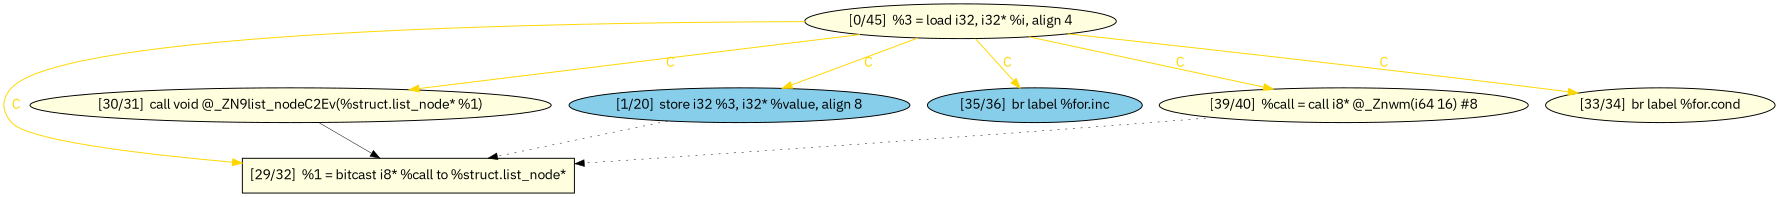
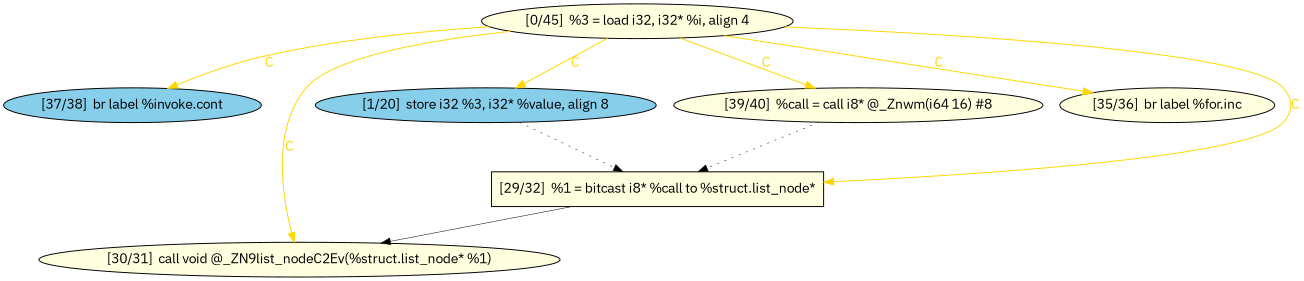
  digraph {
    fontname="IBM Plex Sans"
    node [fillcolor=lightyellow fontname="IBM Plex Sans" shape=ellipse style=filled]
    edge [color=gold fontcolor=gold fontname="IBM Plex Sans" penwidth=1.0 style=solid]
+   n1 [fillcolor=skyblue label="[37/38]  br label %invoke.cont"]
    n2 [label="[29/32]  %1 = bitcast i8* %call to %struct.list_node*" shape=rectangle]
    n3 [label="[30/31]  call void @_ZN9list_nodeC2Ev(%struct.list_node* %1)"]
    n4 [fillcolor=skyblue label="[1/20]  store i32 %3, i32* %value, align 8"]
    n5 [label="[0/45]  %3 = load i32, i32* %i, align 4"]
-   n6 [fillcolor=skyblue label="[35/36]  br label %for.inc"]
+   n6 [label="[35/36]  br label %for.inc"]
    n7 [label="[39/40]  %call = call i8* @_Znwm(i64 16) #8"]
-   n8 [label="[33/34]  br label %for.cond"]
-   n3 -> n2 [color=black fontcolor=black penwidth=0.5 style=bold]
+   n2 -> n3 [color=black fontcolor=black penwidth=0.5 style=bold]
    n4 -> n2 [color=black fontcolor=black penwidth=0.5 style=dotted]
+   n5 -> n1 [label=C]
    n5 -> n2 [label=C]
    n5 -> n3 [label=C]
    n5 -> n4 [label=C]
    n5 -> n6 [label=C]
    n5 -> n7 [label=C]
-   n5 -> n8 [label=C]
    n7 -> n2 [color=black fontcolor=black penwidth=0.5 style=dotted]
  }
